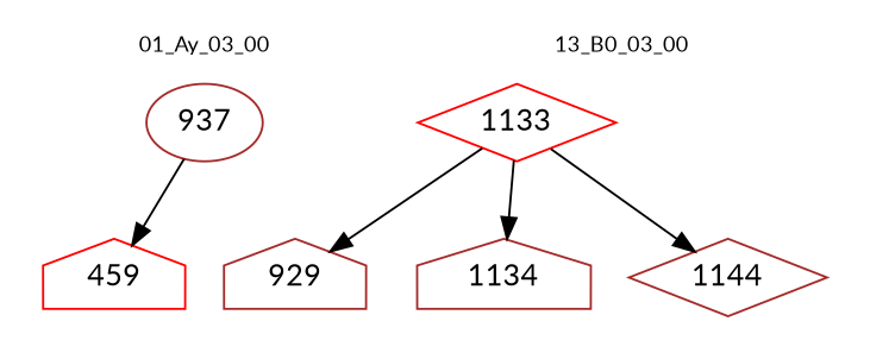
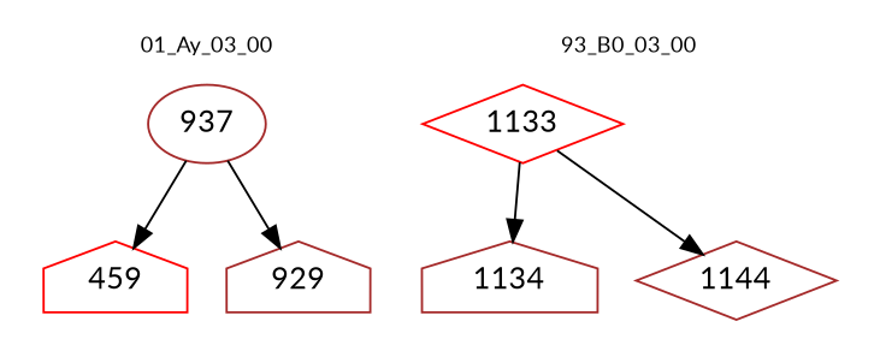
  digraph {
    fontname=Lato
    node [color=brown fontname=Lato shape=house]
    edge [color=black fontname=Lato]
    n1 [label=937 shape=ellipse]
    n2 [label=929]
    n3 [color=red label=459]
    n4 [color=red label=1133 shape=diamond]
    n5 [label=1134]
    n6 [label=1144 shape=diamond]
    subgraph cluster_1 {
      color=white
      fontsize=10
      label="01_Ay_03_00"
      n1
      n2
      n3
    }
    subgraph cluster_2 {
      color=white
      fontsize=10
-     label="13_B0_03_00"
+     label="93_B0_03_00"
      n4
      n5
      n6
    }
-   n4 -> n2
+   n1 -> n2
    n1 -> n3
    n4 -> n5
    n4 -> n6
  }
